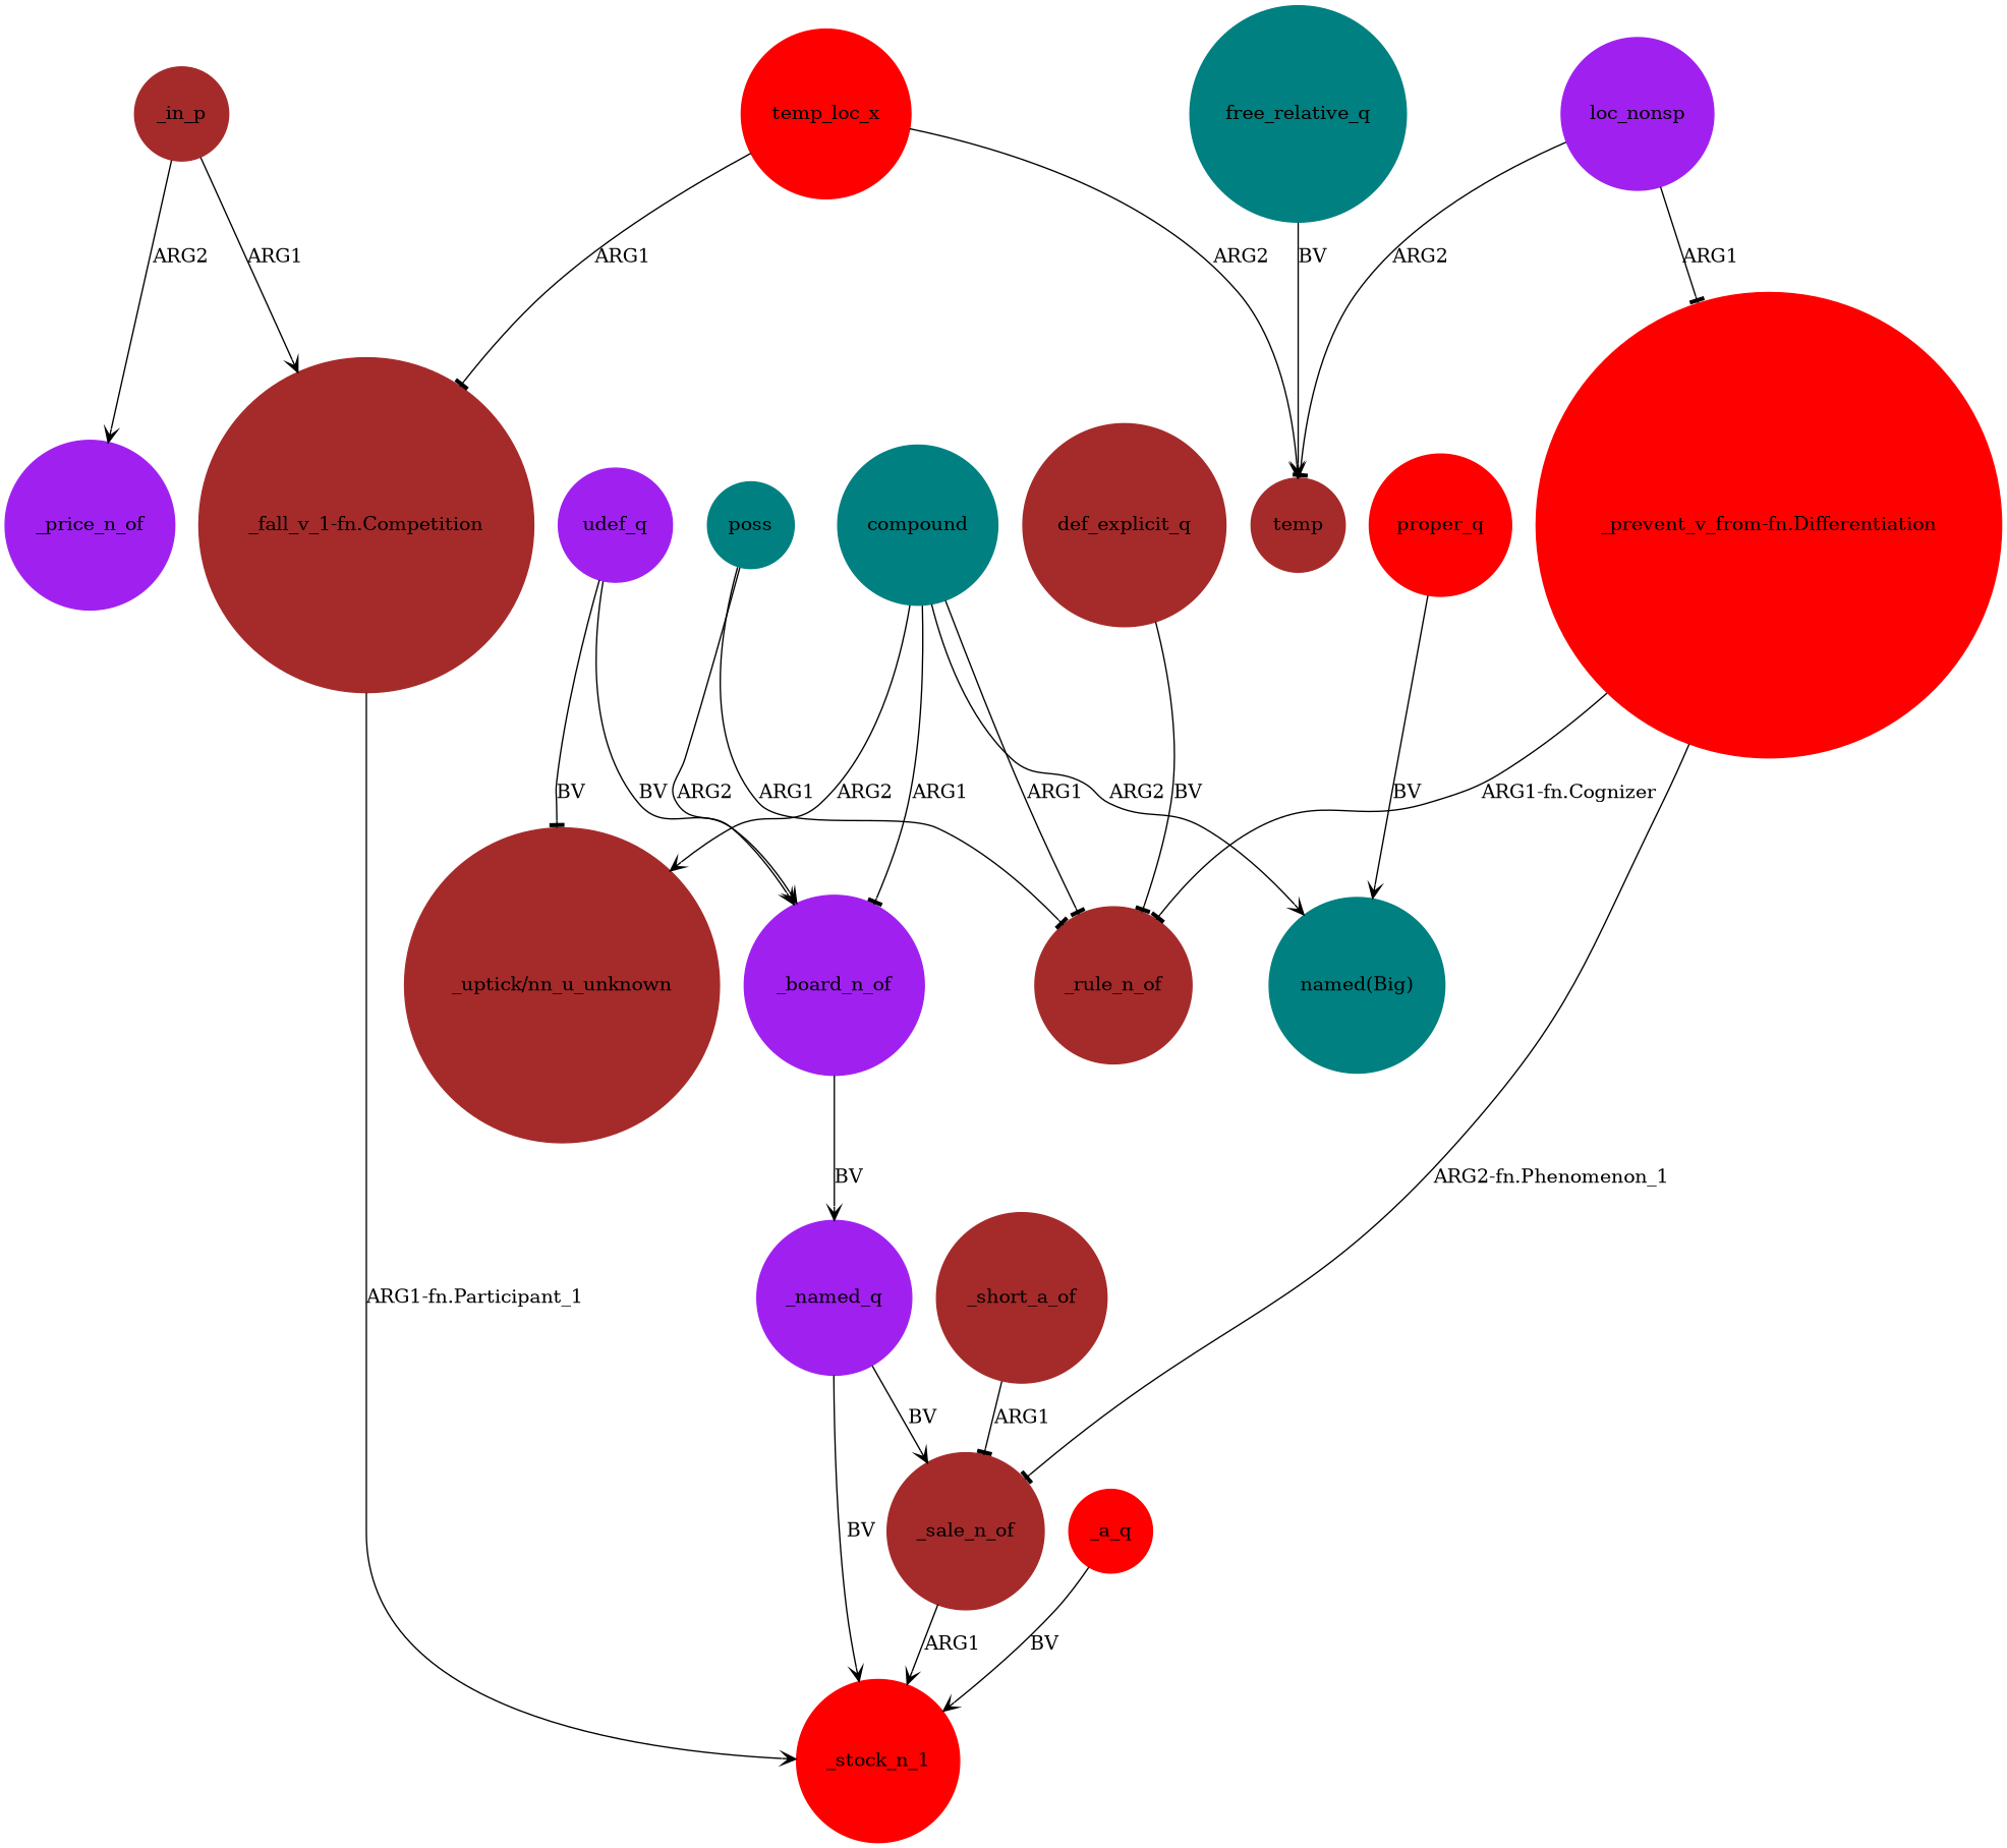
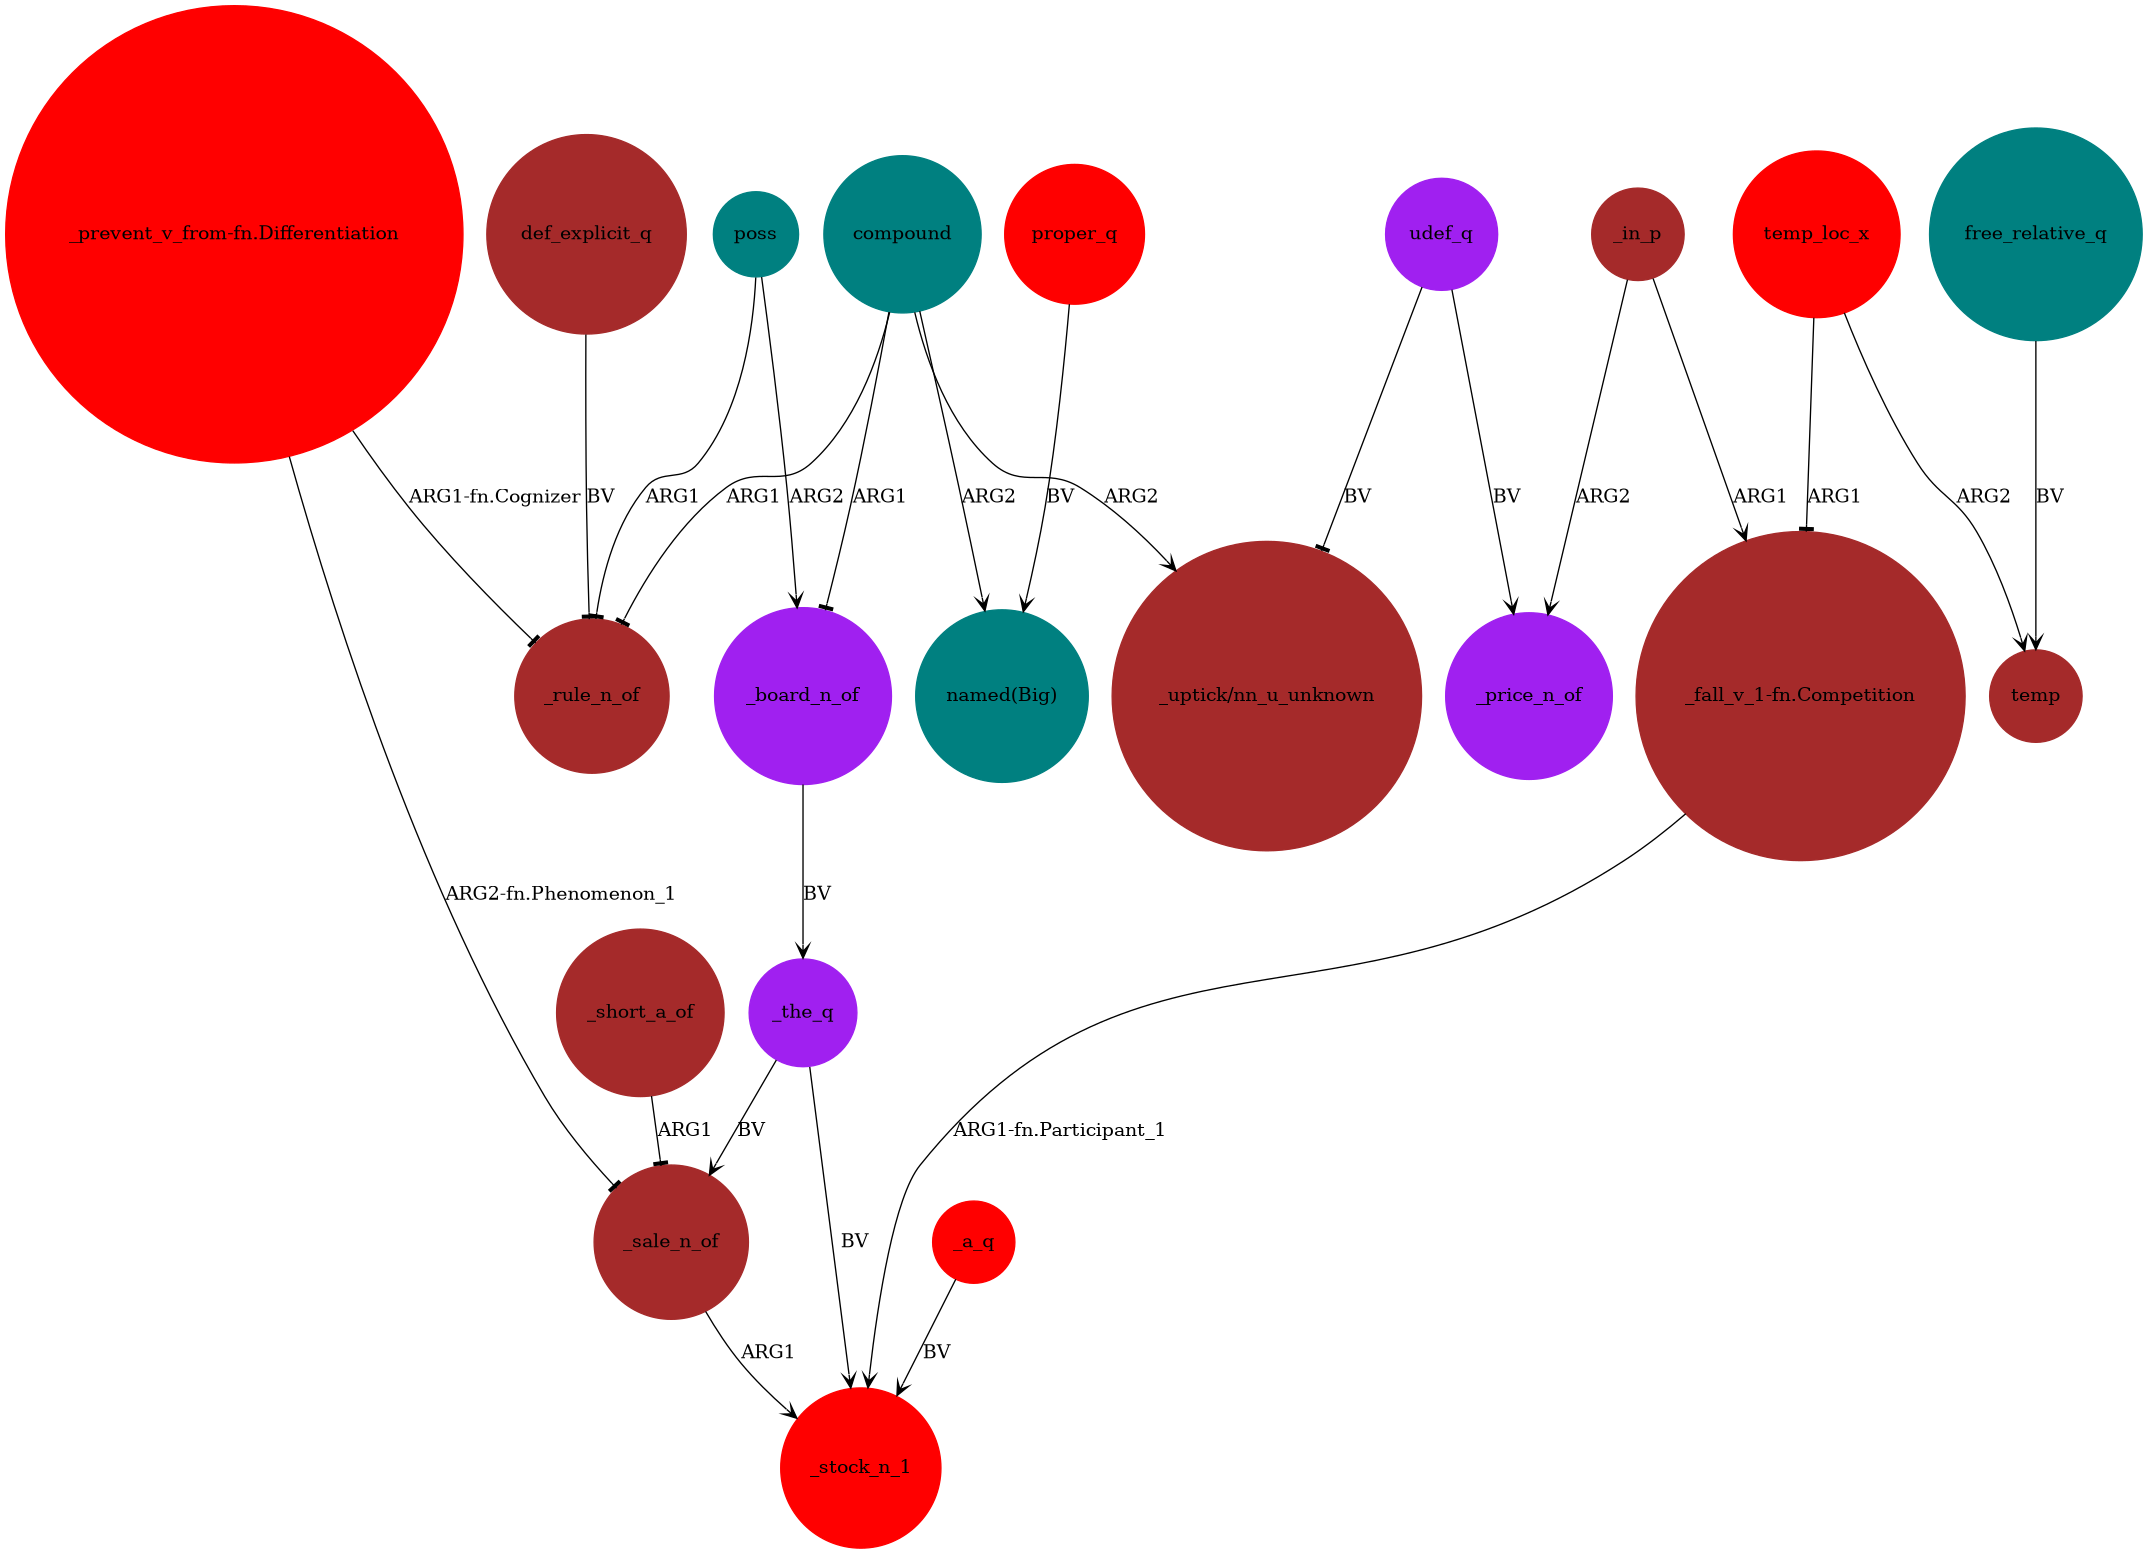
  digraph {
    node [color=brown shape=circle style=filled]
    edge [arrowhead=vee]
    "_prevent_v_from-fn.Differentiation" [color=red]
    _rule_n_of
    _sale_n_of
    _stock_n_1 [color=red]
-   loc_nonsp [color=purple]
    temp
    def_explicit_q
    _in_p
    "_fall_v_1-fn.Competition"
    _price_n_of [color=purple]
    udef_q [color=purple]
    "_uptick/nn_u_unknown"
    compound [color=teal]
    "named(Big)" [color=teal]
    _board_n_of [color=purple]
-   _the_q [color=purple label=_named_q]
+   _the_q [color=purple]
    temp_loc_x [color=red]
    _short_a_of
    poss [color=teal]
    proper_q [color=red]
    free_relative_q [color=teal]
    _a_q [color=red]
    "_prevent_v_from-fn.Differentiation" -> _rule_n_of [arrowhead=tee label="ARG1-fn.Cognizer"]
    "_prevent_v_from-fn.Differentiation" -> _sale_n_of [arrowhead=tee label="ARG2-fn.Phenomenon_1"]
    _sale_n_of -> _stock_n_1 [label=ARG1]
-   loc_nonsp -> "_prevent_v_from-fn.Differentiation" [arrowhead=tee label=ARG1]
-   loc_nonsp -> temp [arrowhead=tee label=ARG2]
    def_explicit_q -> _rule_n_of [arrowhead=tee label=BV]
    _in_p -> "_fall_v_1-fn.Competition" [label=ARG1]
    _in_p -> _price_n_of [label=ARG2]
    "_fall_v_1-fn.Competition" -> _stock_n_1 [label="ARG1-fn.Participant_1"]
-   udef_q -> _board_n_of [label=BV]
+   udef_q -> _price_n_of [label=BV]
    udef_q -> "_uptick/nn_u_unknown" [arrowhead=tee label=BV]
    compound -> _rule_n_of [arrowhead=tee label=ARG1]
    compound -> "_uptick/nn_u_unknown" [label=ARG2]
    compound -> "named(Big)" [label=ARG2]
    compound -> _board_n_of [arrowhead=tee label=ARG1]
    _board_n_of -> _the_q [label=BV]
    _the_q -> _sale_n_of [label=BV]
    _the_q -> _stock_n_1 [label=BV]
    temp_loc_x -> temp [label=ARG2]
    temp_loc_x -> "_fall_v_1-fn.Competition" [arrowhead=tee label=ARG1]
    _short_a_of -> _sale_n_of [arrowhead=tee label=ARG1]
    poss -> _rule_n_of [arrowhead=tee label=ARG1]
    poss -> _board_n_of [label=ARG2]
    proper_q -> "named(Big)" [label=BV]
    free_relative_q -> temp [label=BV]
    _a_q -> _stock_n_1 [label=BV]
  }
